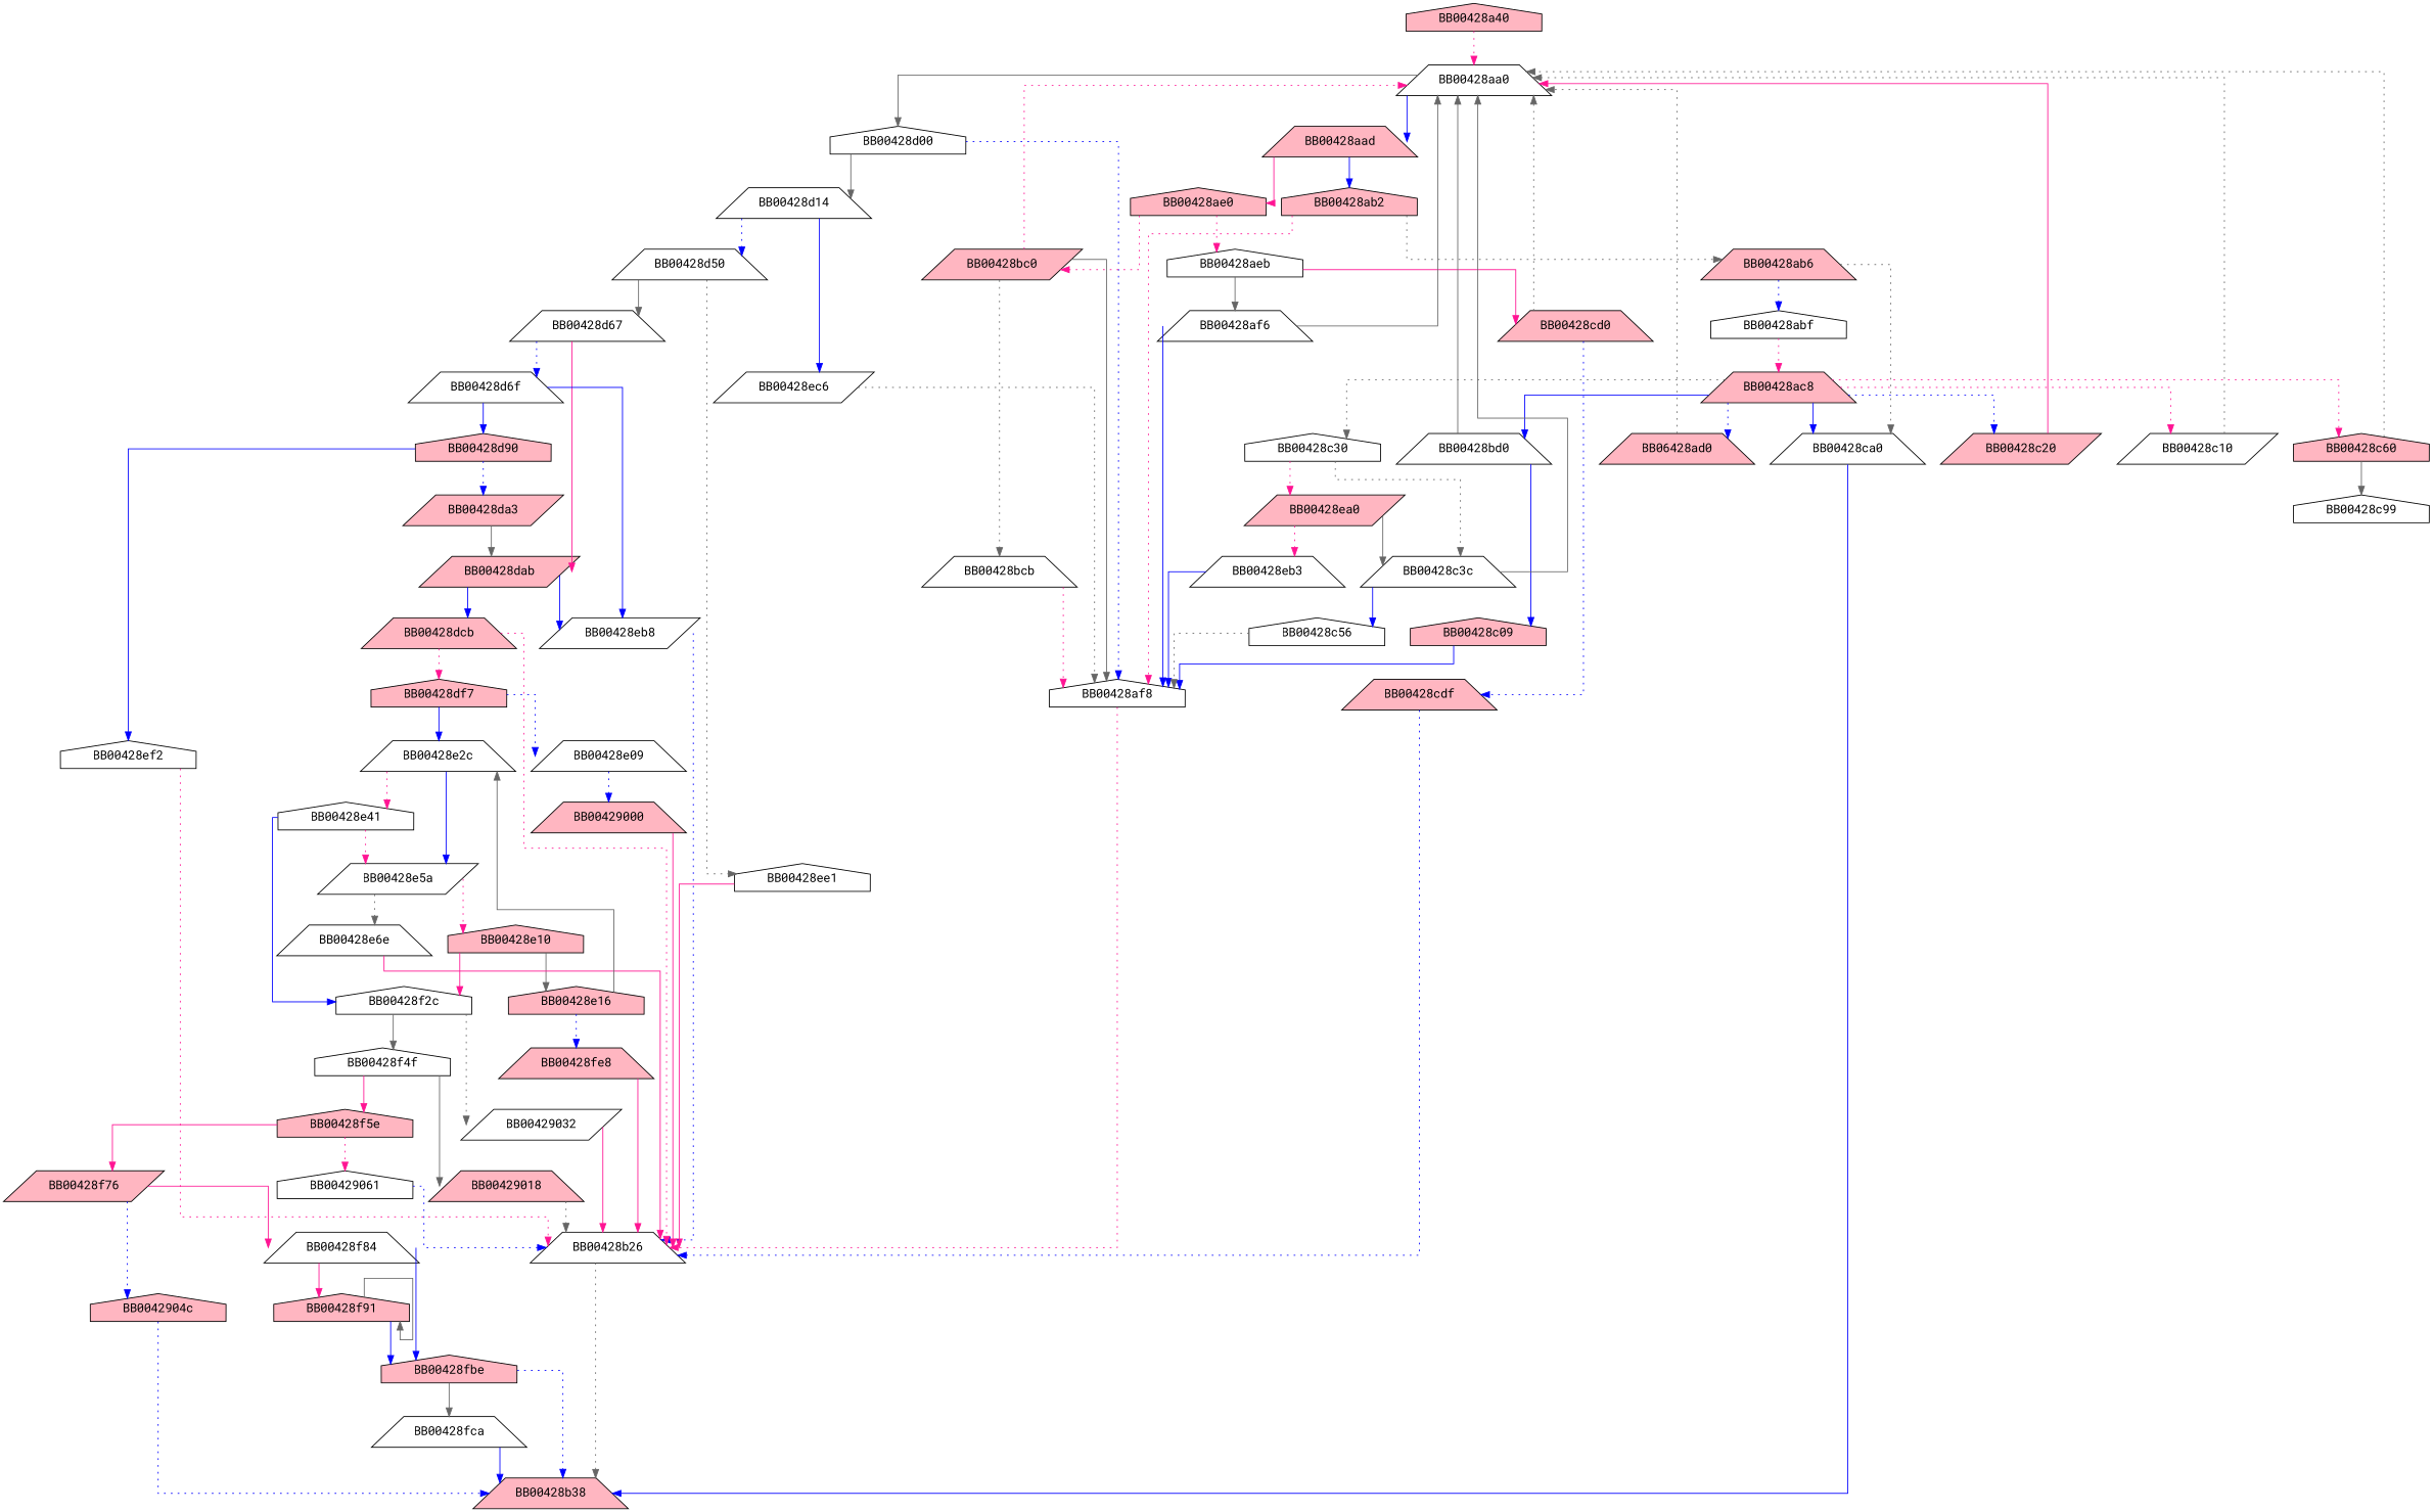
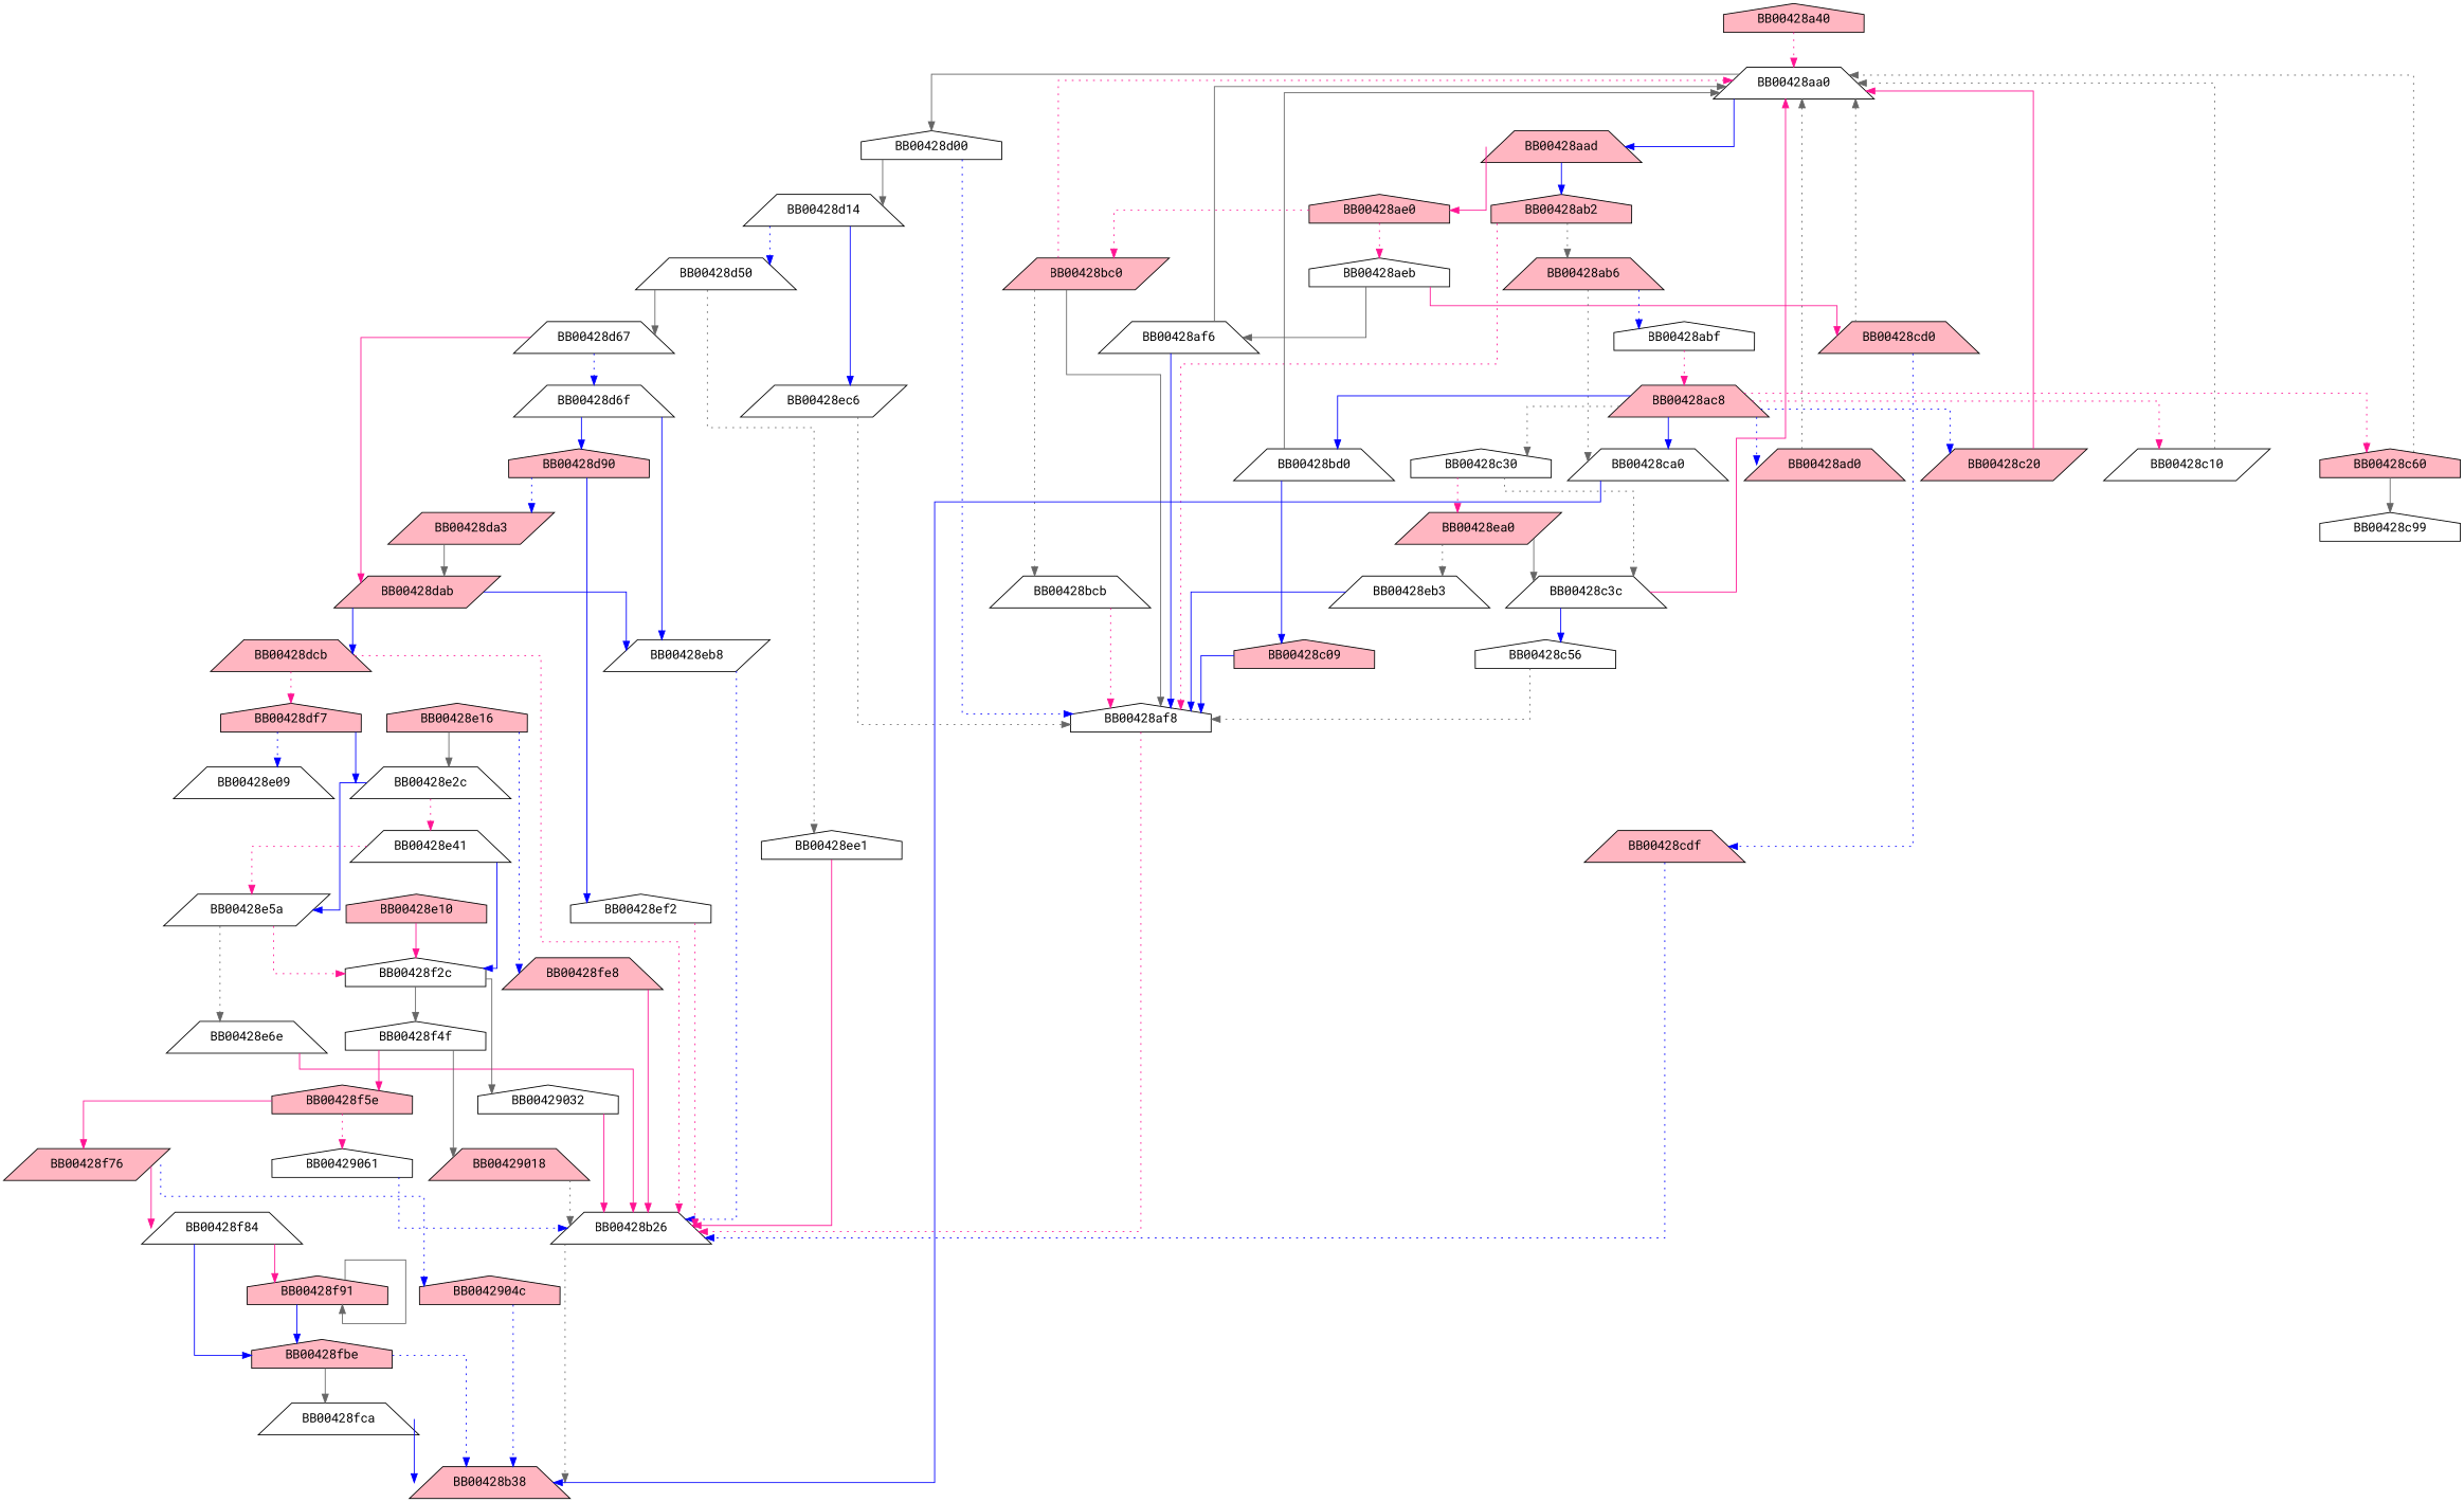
  digraph {
    fontname="Roboto Mono"
    splines=ortho
    node [fillcolor=white fontname="Roboto Mono" shape=trapezium style=filled]
    edge [color=blue fontname="Roboto Mono" style=solid]
    BB00428a40 [fillcolor=lightpink shape=house]
    BB00428aa0
    BB00428d00 [shape=house]
    BB00428aad [fillcolor=lightpink]
    BB00428af8 [shape=house]
    BB00428d14
    BB00428ae0 [fillcolor=lightpink shape=house]
    BB00428ab2 [fillcolor=lightpink shape=house]
    BB00428b26
    BB00428ec6 [shape=parallelogram]
    BB00428d50
    BB00428bc0 [fillcolor=lightpink shape=parallelogram]
    BB00428aeb [shape=house]
    BB00428ab6 [fillcolor=lightpink]
    BB00428bcb
    BB00428cd0 [fillcolor=lightpink]
    BB00428af6
    BB00428ca0
    BB00428abf [shape=house]
    BB00428b38 [fillcolor=lightpink]
    BB00428ac8 [fillcolor=lightpink]
    BB00428c30 [shape=house]
-   BB00428ad0 [fillcolor=lightpink label=BB06428ad0]
+   BB00428ad0 [fillcolor=lightpink]
    BB00428c20 [fillcolor=lightpink shape=parallelogram]
    BB00428c10 [shape=parallelogram]
    BB00428bd0
    BB00428c60 [fillcolor=lightpink shape=house]
    BB00428ea0 [fillcolor=lightpink shape=parallelogram]
    BB00428c3c
    BB00428c09 [fillcolor=lightpink shape=house]
    BB00428c99 [shape=house]
    BB00428eb3
    BB00428c56 [shape=house]
    BB00428cdf [fillcolor=lightpink]
    BB00428ee1 [shape=house]
    BB00428d67
    BB00428dab [fillcolor=lightpink shape=parallelogram]
    BB00428d6f
    BB00428eb8 [shape=parallelogram]
    BB00428dcb [fillcolor=lightpink]
    BB00428d90 [fillcolor=lightpink shape=house]
    BB00428df7 [fillcolor=lightpink shape=house]
    BB00428ef2 [shape=house]
    BB00428da3 [fillcolor=lightpink shape=parallelogram]
    BB00428e2c
    BB00428e09
    BB00428e5a [shape=parallelogram]
-   BB00428e41 [shape=house]
-   BB00429000 [fillcolor=lightpink]
+   BB00428e41
    BB00428e10 [fillcolor=lightpink shape=house]
    BB00428e6e
    BB00428f2c [shape=house]
    BB00428e16 [fillcolor=lightpink shape=house]
-   BB00429032 [shape=parallelogram]
+   BB00429032 [shape=house]
    BB00428f4f [shape=house]
    BB00428fe8 [fillcolor=lightpink]
    BB00429018 [fillcolor=lightpink]
    BB00428f5e [fillcolor=lightpink shape=house]
    BB00429061 [shape=house]
    BB00428f76 [fillcolor=lightpink shape=parallelogram]
    BB0042904c [fillcolor=lightpink shape=house]
    BB00428f84
    BB00428fbe [fillcolor=lightpink shape=house]
    BB00428f91 [fillcolor=lightpink shape=house]
    BB00428fca
    BB00428a40 -> BB00428aa0 [color=deeppink style=dotted]
    BB00428aa0 -> BB00428d00 [color=gray40]
    BB00428aa0 -> BB00428aad
    BB00428d00 -> BB00428af8 [style=dotted]
    BB00428d00 -> BB00428d14 [color=gray40]
    BB00428aad -> BB00428ae0 [color=deeppink]
    BB00428aad -> BB00428ab2
    BB00428af8 -> BB00428b26 [color=deeppink style=dotted]
    BB00428d14 -> BB00428ec6
    BB00428d14 -> BB00428d50 [style=dotted]
    BB00428ae0 -> BB00428bc0 [color=deeppink style=dotted]
    BB00428ae0 -> BB00428aeb [color=deeppink style=dotted]
    BB00428ab2 -> BB00428af8 [color=deeppink style=dotted]
    BB00428ab2 -> BB00428ab6 [color=gray40 style=dotted]
    BB00428b26 -> BB00428b38 [color=gray40 style=dotted]
    BB00428ec6 -> BB00428af8 [color=gray40 style=dotted]
    BB00428d50 -> BB00428ee1 [color=gray40 style=dotted]
    BB00428d50 -> BB00428d67 [color=gray40]
    BB00428bc0 -> BB00428aa0 [color=deeppink style=dotted]
    BB00428bc0 -> BB00428af8 [color=gray40]
    BB00428bc0 -> BB00428bcb [color=gray40 style=dotted]
    BB00428aeb -> BB00428cd0 [color=deeppink]
    BB00428aeb -> BB00428af6 [color=gray40]
    BB00428ab6 -> BB00428ca0 [color=gray40 style=dotted]
    BB00428ab6 -> BB00428abf [style=dotted]
    BB00428bcb -> BB00428af8 [color=deeppink style=dotted]
    BB00428cd0 -> BB00428aa0 [color=gray40 style=dotted]
    BB00428cd0 -> BB00428cdf [style=dotted]
    BB00428af6 -> BB00428aa0 [color=gray40]
    BB00428af6 -> BB00428af8
    BB00428ca0 -> BB00428b38
    BB00428abf -> BB00428ac8 [color=deeppink style=dotted]
    BB00428ac8 -> BB00428ca0
    BB00428ac8 -> BB00428c30 [color=gray40 style=dotted]
    BB00428ac8 -> BB00428ad0 [style=dotted]
    BB00428ac8 -> BB00428c20 [style=dotted]
    BB00428ac8 -> BB00428c10 [color=deeppink style=dotted]
    BB00428ac8 -> BB00428bd0
    BB00428ac8 -> BB00428c60 [color=deeppink style=dotted]
    BB00428c30 -> BB00428ea0 [color=deeppink style=dotted]
    BB00428c30 -> BB00428c3c [color=gray40 style=dotted]
    BB00428ad0 -> BB00428aa0 [color=gray40 style=dotted]
    BB00428c20 -> BB00428aa0 [color=deeppink]
    BB00428c10 -> BB00428aa0 [color=gray40 style=dotted]
    BB00428bd0 -> BB00428aa0 [color=gray40]
    BB00428bd0 -> BB00428c09
    BB00428c60 -> BB00428aa0 [color=gray40 style=dotted]
    BB00428c60 -> BB00428c99 [color=gray40]
    BB00428ea0 -> BB00428c3c [color=gray40]
-   BB00428ea0 -> BB00428eb3 [color=deeppink style=dotted]
-   BB00428c3c -> BB00428aa0 [color=gray40]
+   BB00428ea0 -> BB00428eb3 [color=gray40 style=dotted]
+   BB00428c3c -> BB00428aa0 [color=deeppink]
    BB00428c3c -> BB00428c56
    BB00428c09 -> BB00428af8
    BB00428eb3 -> BB00428af8
    BB00428c56 -> BB00428af8 [color=gray40 style=dotted]
    BB00428cdf -> BB00428b26 [style=dotted]
    BB00428ee1 -> BB00428b26 [color=deeppink]
    BB00428d67 -> BB00428dab [color=deeppink]
    BB00428d67 -> BB00428d6f [style=dotted]
    BB00428dab -> BB00428eb8
    BB00428dab -> BB00428dcb
    BB00428d6f -> BB00428eb8
    BB00428d6f -> BB00428d90
    BB00428eb8 -> BB00428b26 [style=dotted]
    BB00428dcb -> BB00428b26 [color=deeppink style=dotted]
    BB00428dcb -> BB00428df7 [color=deeppink style=dotted]
    BB00428d90 -> BB00428ef2
    BB00428d90 -> BB00428da3 [style=dotted]
    BB00428df7 -> BB00428e2c
    BB00428df7 -> BB00428e09 [style=dotted]
    BB00428ef2 -> BB00428b26 [color=deeppink style=dotted]
    BB00428da3 -> BB00428dab [color=gray40]
    BB00428e2c -> BB00428e5a
    BB00428e2c -> BB00428e41 [color=deeppink style=dotted]
-   BB00428e09 -> BB00429000 [style=dotted]
-   BB00428e5a -> BB00428e10 [color=deeppink style=dotted]
+   BB00428e5a -> BB00428f2c [color=deeppink style=dotted]
    BB00428e5a -> BB00428e6e [color=gray40 style=dotted]
    BB00428e41 -> BB00428e5a [color=deeppink style=dotted]
    BB00428e41 -> BB00428f2c
-   BB00429000 -> BB00428b26 [color=deeppink]
    BB00428e10 -> BB00428f2c [color=deeppink]
-   BB00428e10 -> BB00428e16 [color=gray40]
    BB00428e6e -> BB00428b26 [color=deeppink]
-   BB00428f2c -> BB00429032 [color=gray40 style=dotted]
+   BB00428f2c -> BB00429032 [color=gray40]
    BB00428f2c -> BB00428f4f [color=gray40]
    BB00428e16 -> BB00428e2c [color=gray40]
    BB00428e16 -> BB00428fe8 [style=dotted]
    BB00429032 -> BB00428b26 [color=deeppink]
    BB00428f4f -> BB00429018 [color=gray40]
    BB00428f4f -> BB00428f5e [color=deeppink]
    BB00428fe8 -> BB00428b26 [color=deeppink]
    BB00429018 -> BB00428b26 [color=gray40 style=dotted]
    BB00428f5e -> BB00429061 [color=deeppink style=dotted]
    BB00428f5e -> BB00428f76 [color=deeppink]
    BB00429061 -> BB00428b26 [style=dotted]
    BB00428f76 -> BB0042904c [style=dotted]
    BB00428f76 -> BB00428f84 [color=deeppink]
    BB0042904c -> BB00428b38 [style=dotted]
    BB00428f84 -> BB00428fbe
    BB00428f84 -> BB00428f91 [color=deeppink]
    BB00428fbe -> BB00428b38 [style=dotted]
    BB00428fbe -> BB00428fca [color=gray40]
    BB00428f91 -> BB00428fbe
    BB00428f91 -> BB00428f91 [color=gray40]
    BB00428fca -> BB00428b38
  }
